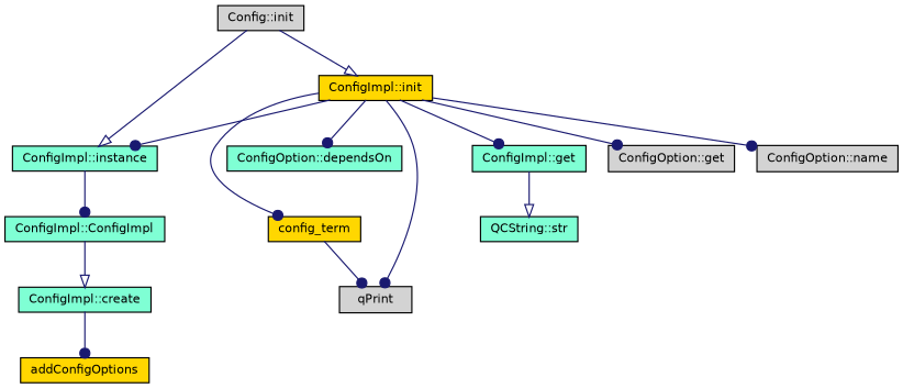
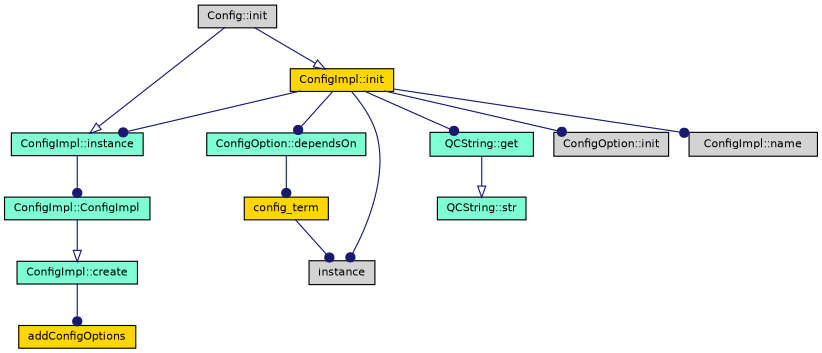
  digraph {
    rankdir=TB
    node [color=black fillcolor=aquamarine fontname=Helvetica fontsize=10 shape=record style=filled]
    edge [arrowhead=dot color=midnightblue fontname=Helvetica fontsize=10 labelfontname=Helvetica labelfontsize=10 style=solid]
    n1 [fillcolor=lightgrey fontcolor=black height=0.2 label="Config::init" width=0.4]
    n2 [fillcolor=gold height=0.2 label="ConfigImpl::init" width=0.4]
    n3 [height=0.2 label="ConfigImpl::instance" width=0.4]
    n4 [fillcolor=gold height=0.2 label=config_term width=0.4]
-   n5 [fillcolor=lightgrey height=0.2 label=qPrint width=0.4]
+   n5 [fillcolor=lightgrey height=0.2 label=instance width=0.4]
    n6 [height=0.2 label="ConfigOption::dependsOn" width=0.4]
-   n7 [height=0.2 label="ConfigImpl::get" width=0.4]
-   n8 [fillcolor=lightgrey height=0.2 label="ConfigOption::get" width=0.4]
-   n9 [fillcolor=lightgrey height=0.2 label="ConfigOption::name" width=0.4]
+   n7 [height=0.2 label="QCString::get" width=0.4]
+   n8 [fillcolor=lightgrey height=0.2 label="ConfigOption::init" width=0.4]
+   n9 [fillcolor=lightgrey height=0.2 label="ConfigImpl::name" width=0.4]
    n10 [height=0.2 label="ConfigImpl::ConfigImpl" width=0.4]
    n11 [height=0.2 label="QCString::str" width=0.4]
    n12 [height=0.2 label="ConfigImpl::create" width=0.4]
    n13 [fillcolor=gold height=0.2 label=addConfigOptions width=0.4]
    n1 -> n2 [arrowhead=onormal]
    n1 -> n3 [arrowhead=onormal]
    n2 -> n3
-   n2 -> n4
+   n6 -> n4
    n2 -> n5
    n2 -> n6
    n2 -> n7
    n2 -> n8
    n2 -> n9
    n3 -> n10
    n4 -> n5
    n7 -> n11 [arrowhead=onormal]
    n10 -> n12 [arrowhead=onormal]
    n12 -> n13
  }
